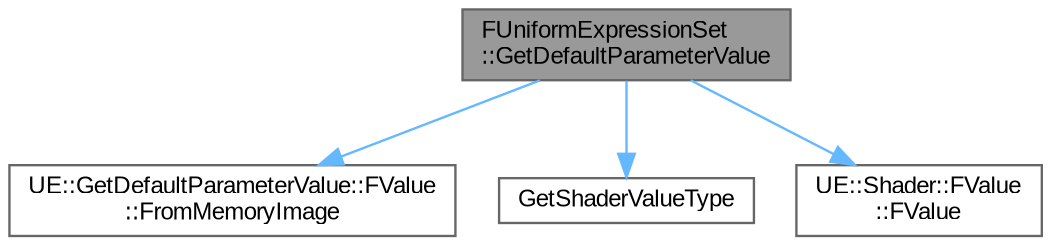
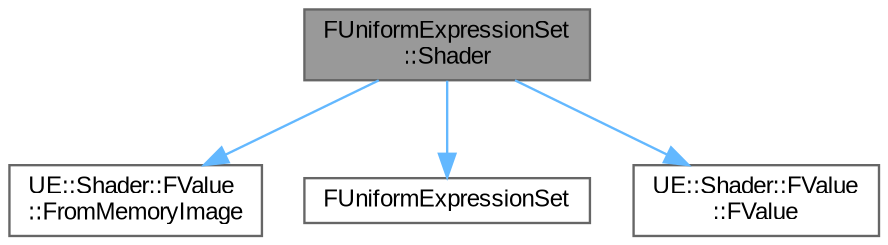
  digraph {
    fontname="Liberation Sans"
    rankdir=TB
    node [color=grey40 fillcolor=white fontname="Liberation Sans" fontsize=10 shape=box style=filled]
    edge [color=steelblue1 fontname="Liberation Sans" fontsize=10 labelfontname=Helvetica labelfontsize=10 style=solid]
-   n1 [color=gray40 fillcolor=grey60 fontcolor=black height=0.2 label="FUniformExpressionSet\l::GetDefaultParameterValue" width=0.4]
-   n2 [height=0.2 label="UE::GetDefaultParameterValue::FValue\l::FromMemoryImage" width=0.4]
-   n3 [height=0.2 label=GetShaderValueType width=0.4]
+   n1 [color=gray40 fillcolor=grey60 fontcolor=black height=0.2 label="FUniformExpressionSet\l::Shader" width=0.4]
+   n2 [height=0.2 label="UE::Shader::FValue\l::FromMemoryImage" width=0.4]
+   n3 [height=0.2 label=FUniformExpressionSet width=0.4]
    n4 [height=0.2 label="UE::Shader::FValue\l::FValue" width=0.4]
    n1 -> n2
    n1 -> n3
    n1 -> n4
  }
